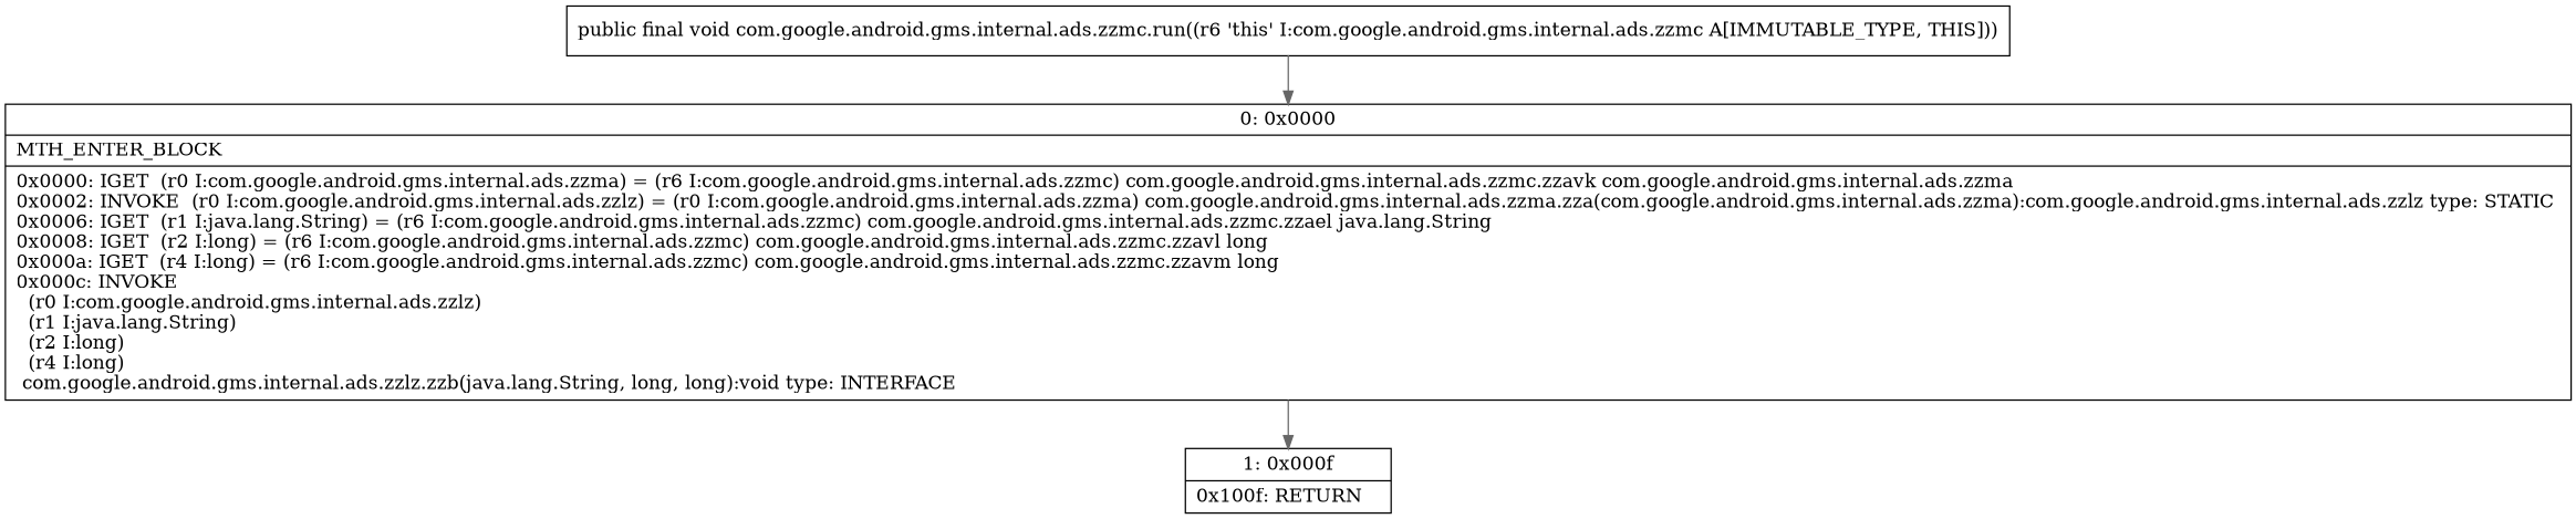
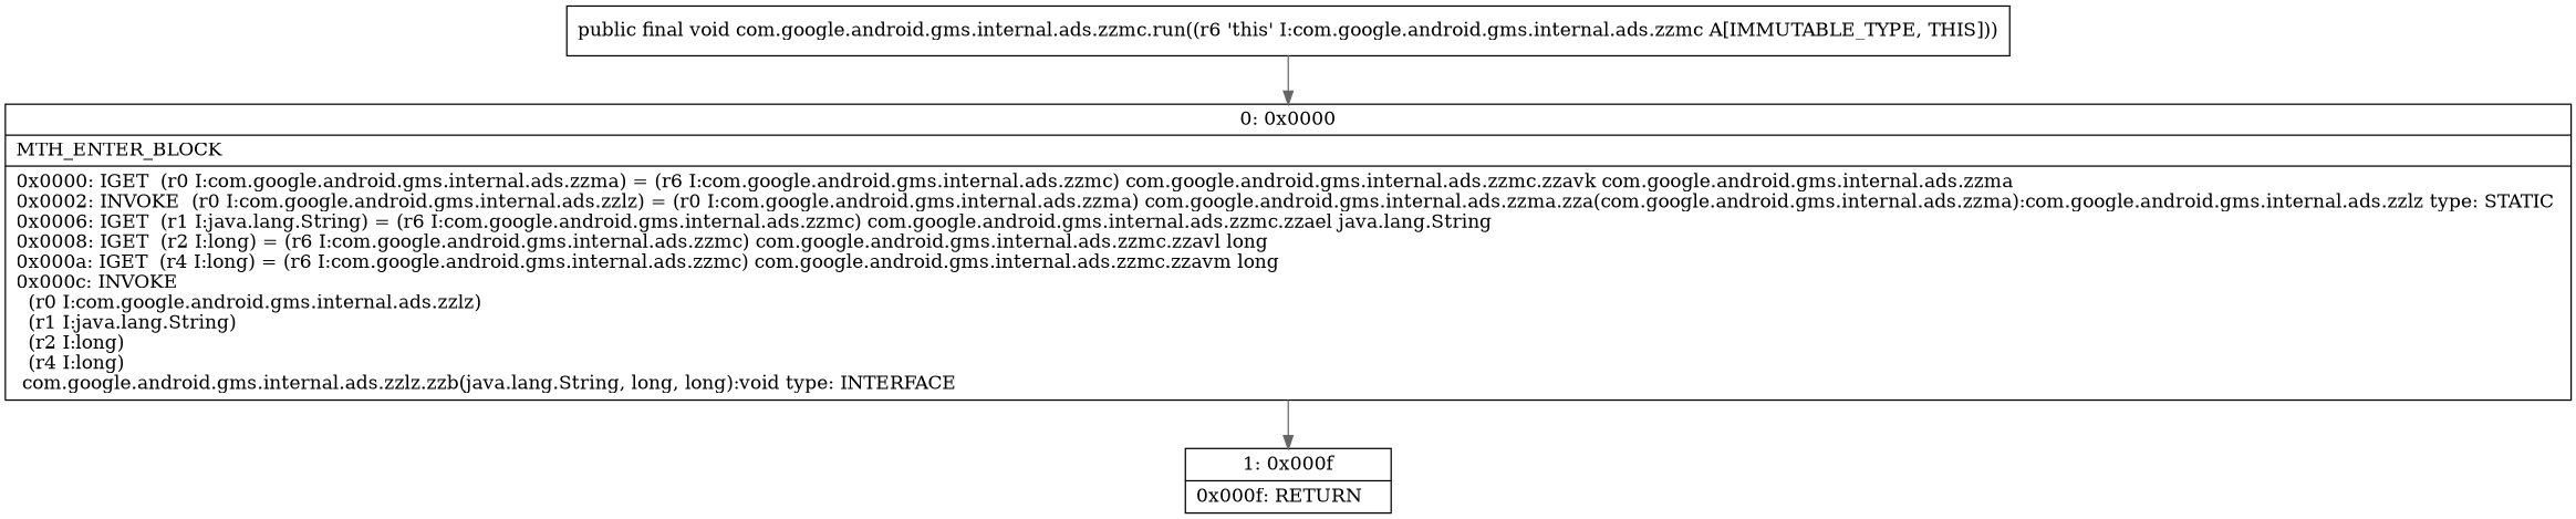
  digraph {
    node [shape=record]
    edge [color=gray40]
    n1 [label="{0\:\ 0x0000|MTH_ENTER_BLOCK\l|0x0000: IGET  (r0 I:com.google.android.gms.internal.ads.zzma) = (r6 I:com.google.android.gms.internal.ads.zzmc) com.google.android.gms.internal.ads.zzmc.zzavk com.google.android.gms.internal.ads.zzma \l0x0002: INVOKE  (r0 I:com.google.android.gms.internal.ads.zzlz) = (r0 I:com.google.android.gms.internal.ads.zzma) com.google.android.gms.internal.ads.zzma.zza(com.google.android.gms.internal.ads.zzma):com.google.android.gms.internal.ads.zzlz type: STATIC \l0x0006: IGET  (r1 I:java.lang.String) = (r6 I:com.google.android.gms.internal.ads.zzmc) com.google.android.gms.internal.ads.zzmc.zzael java.lang.String \l0x0008: IGET  (r2 I:long) = (r6 I:com.google.android.gms.internal.ads.zzmc) com.google.android.gms.internal.ads.zzmc.zzavl long \l0x000a: IGET  (r4 I:long) = (r6 I:com.google.android.gms.internal.ads.zzmc) com.google.android.gms.internal.ads.zzmc.zzavm long \l0x000c: INVOKE  \l  (r0 I:com.google.android.gms.internal.ads.zzlz)\l  (r1 I:java.lang.String)\l  (r2 I:long)\l  (r4 I:long)\l com.google.android.gms.internal.ads.zzlz.zzb(java.lang.String, long, long):void type: INTERFACE \l}"]
-   n2 [label="{1\:\ 0x000f|0x100f: RETURN   \l}"]
+   n2 [label="{1\:\ 0x000f|0x000f: RETURN   \l}"]
    n3 [label="{public final void com.google.android.gms.internal.ads.zzmc.run((r6 'this' I:com.google.android.gms.internal.ads.zzmc A[IMMUTABLE_TYPE, THIS])) }"]
    n1 -> n2
    n3 -> n1
  }
